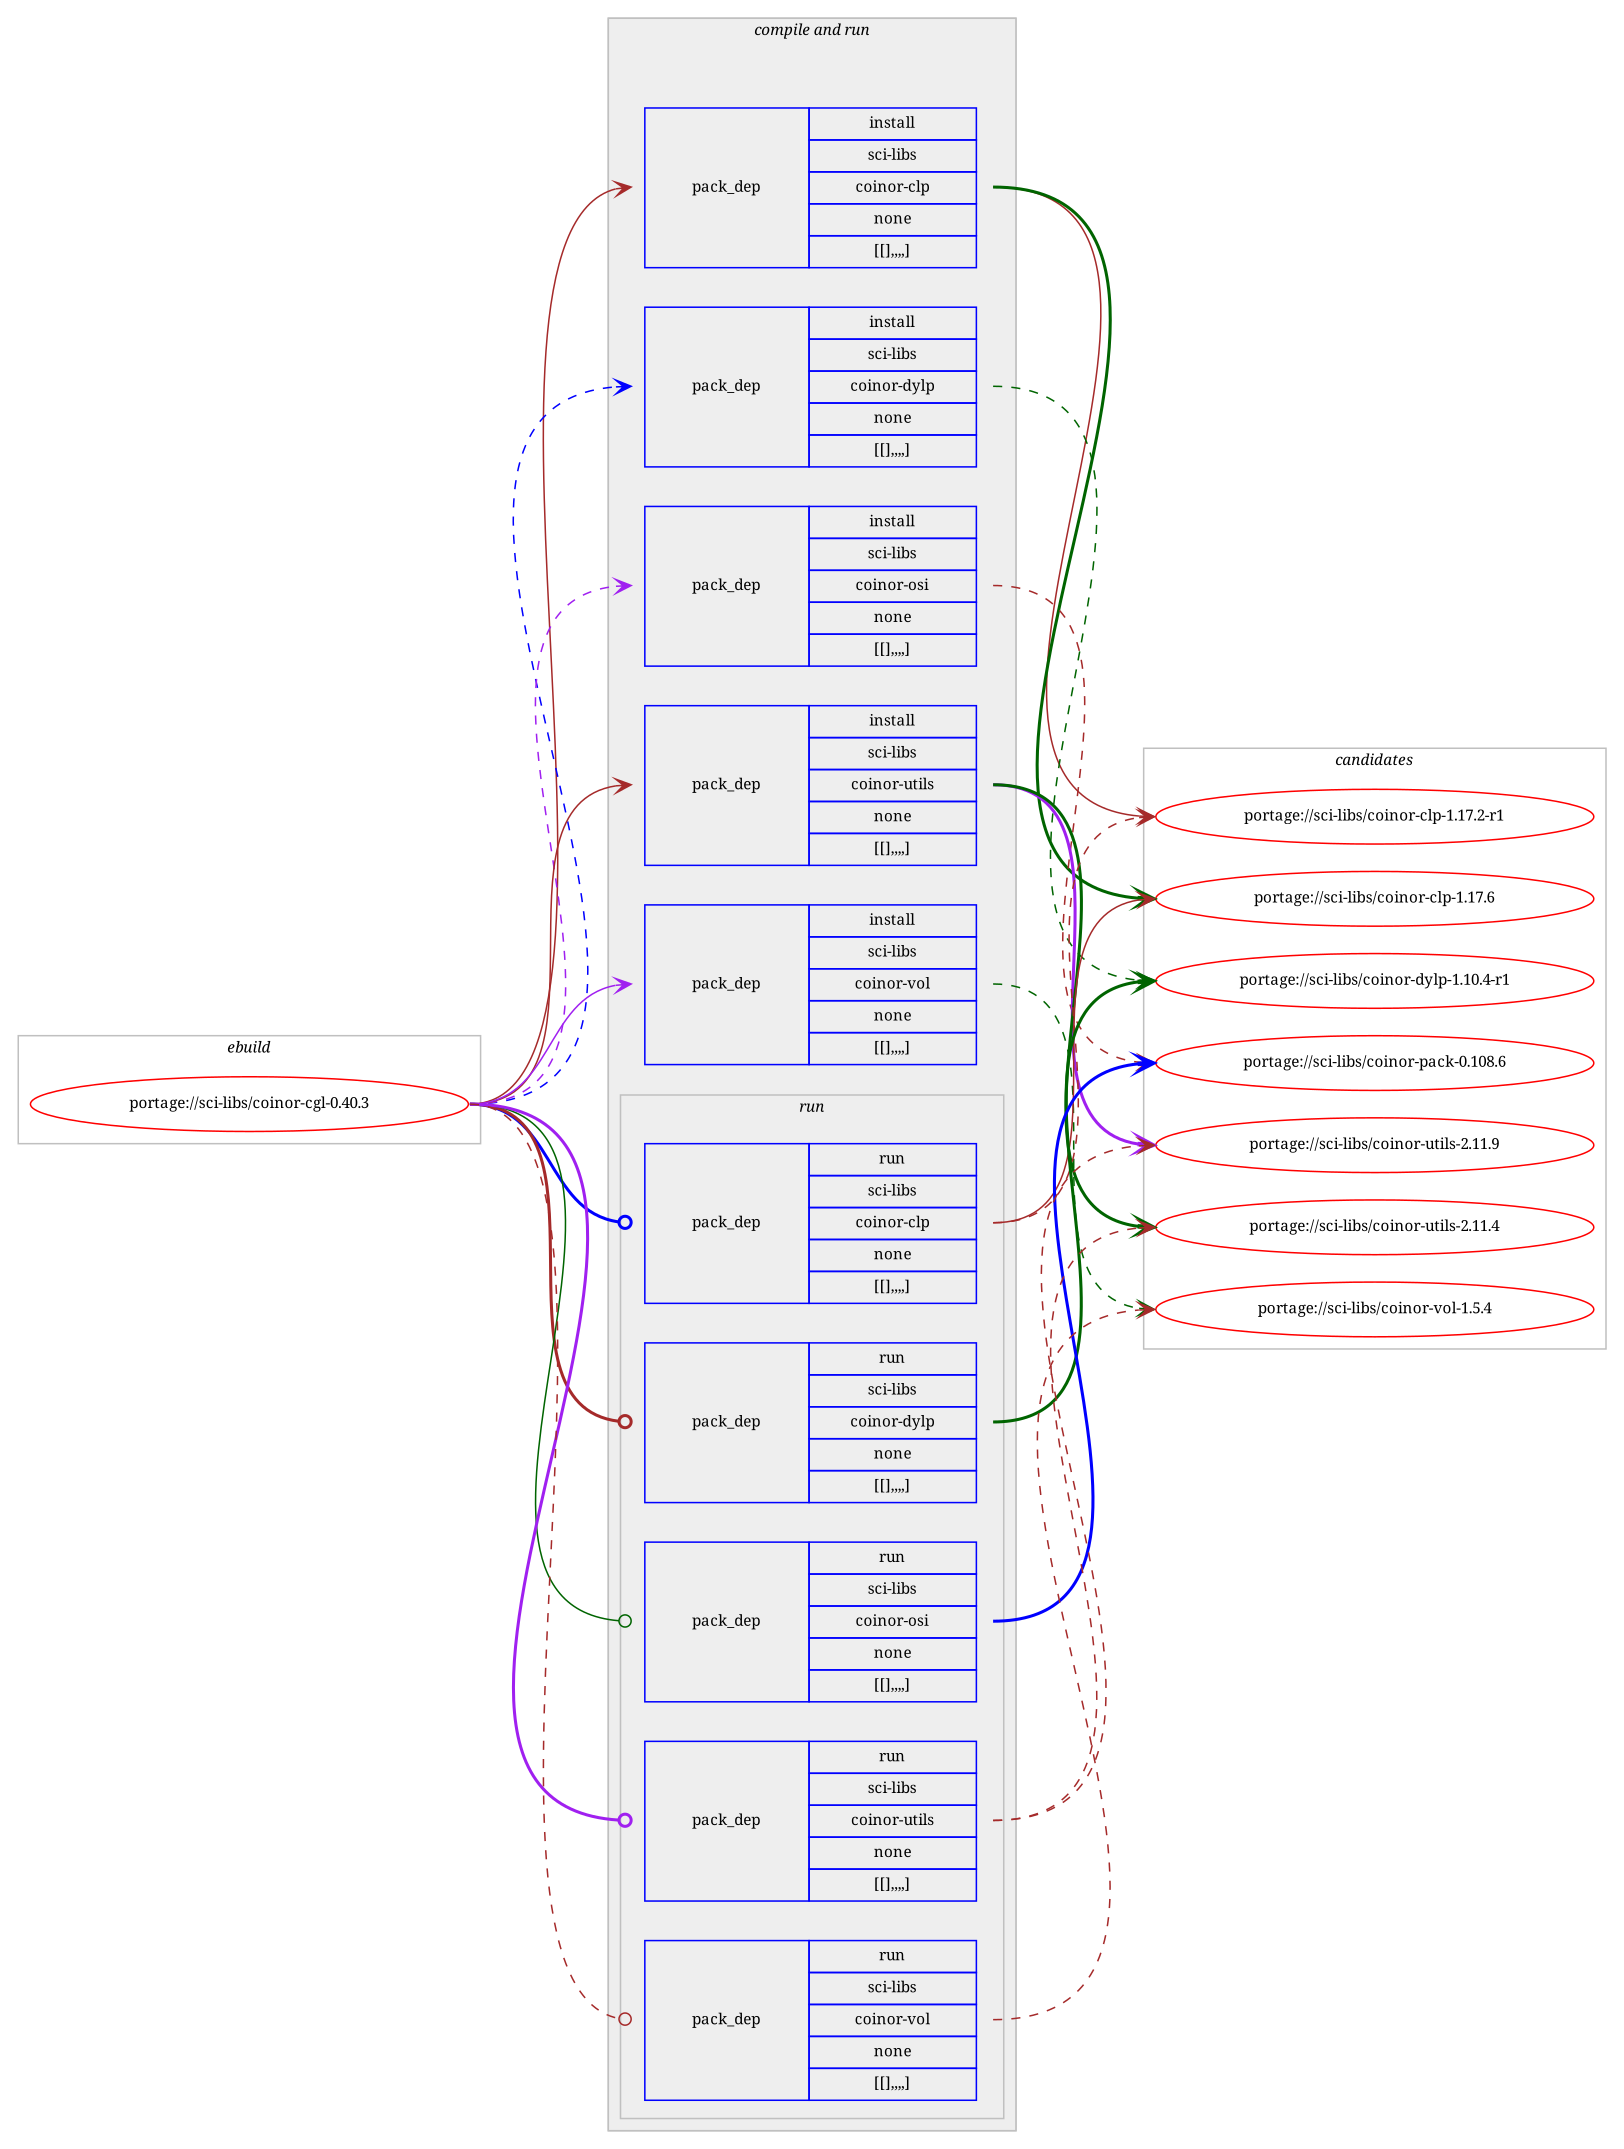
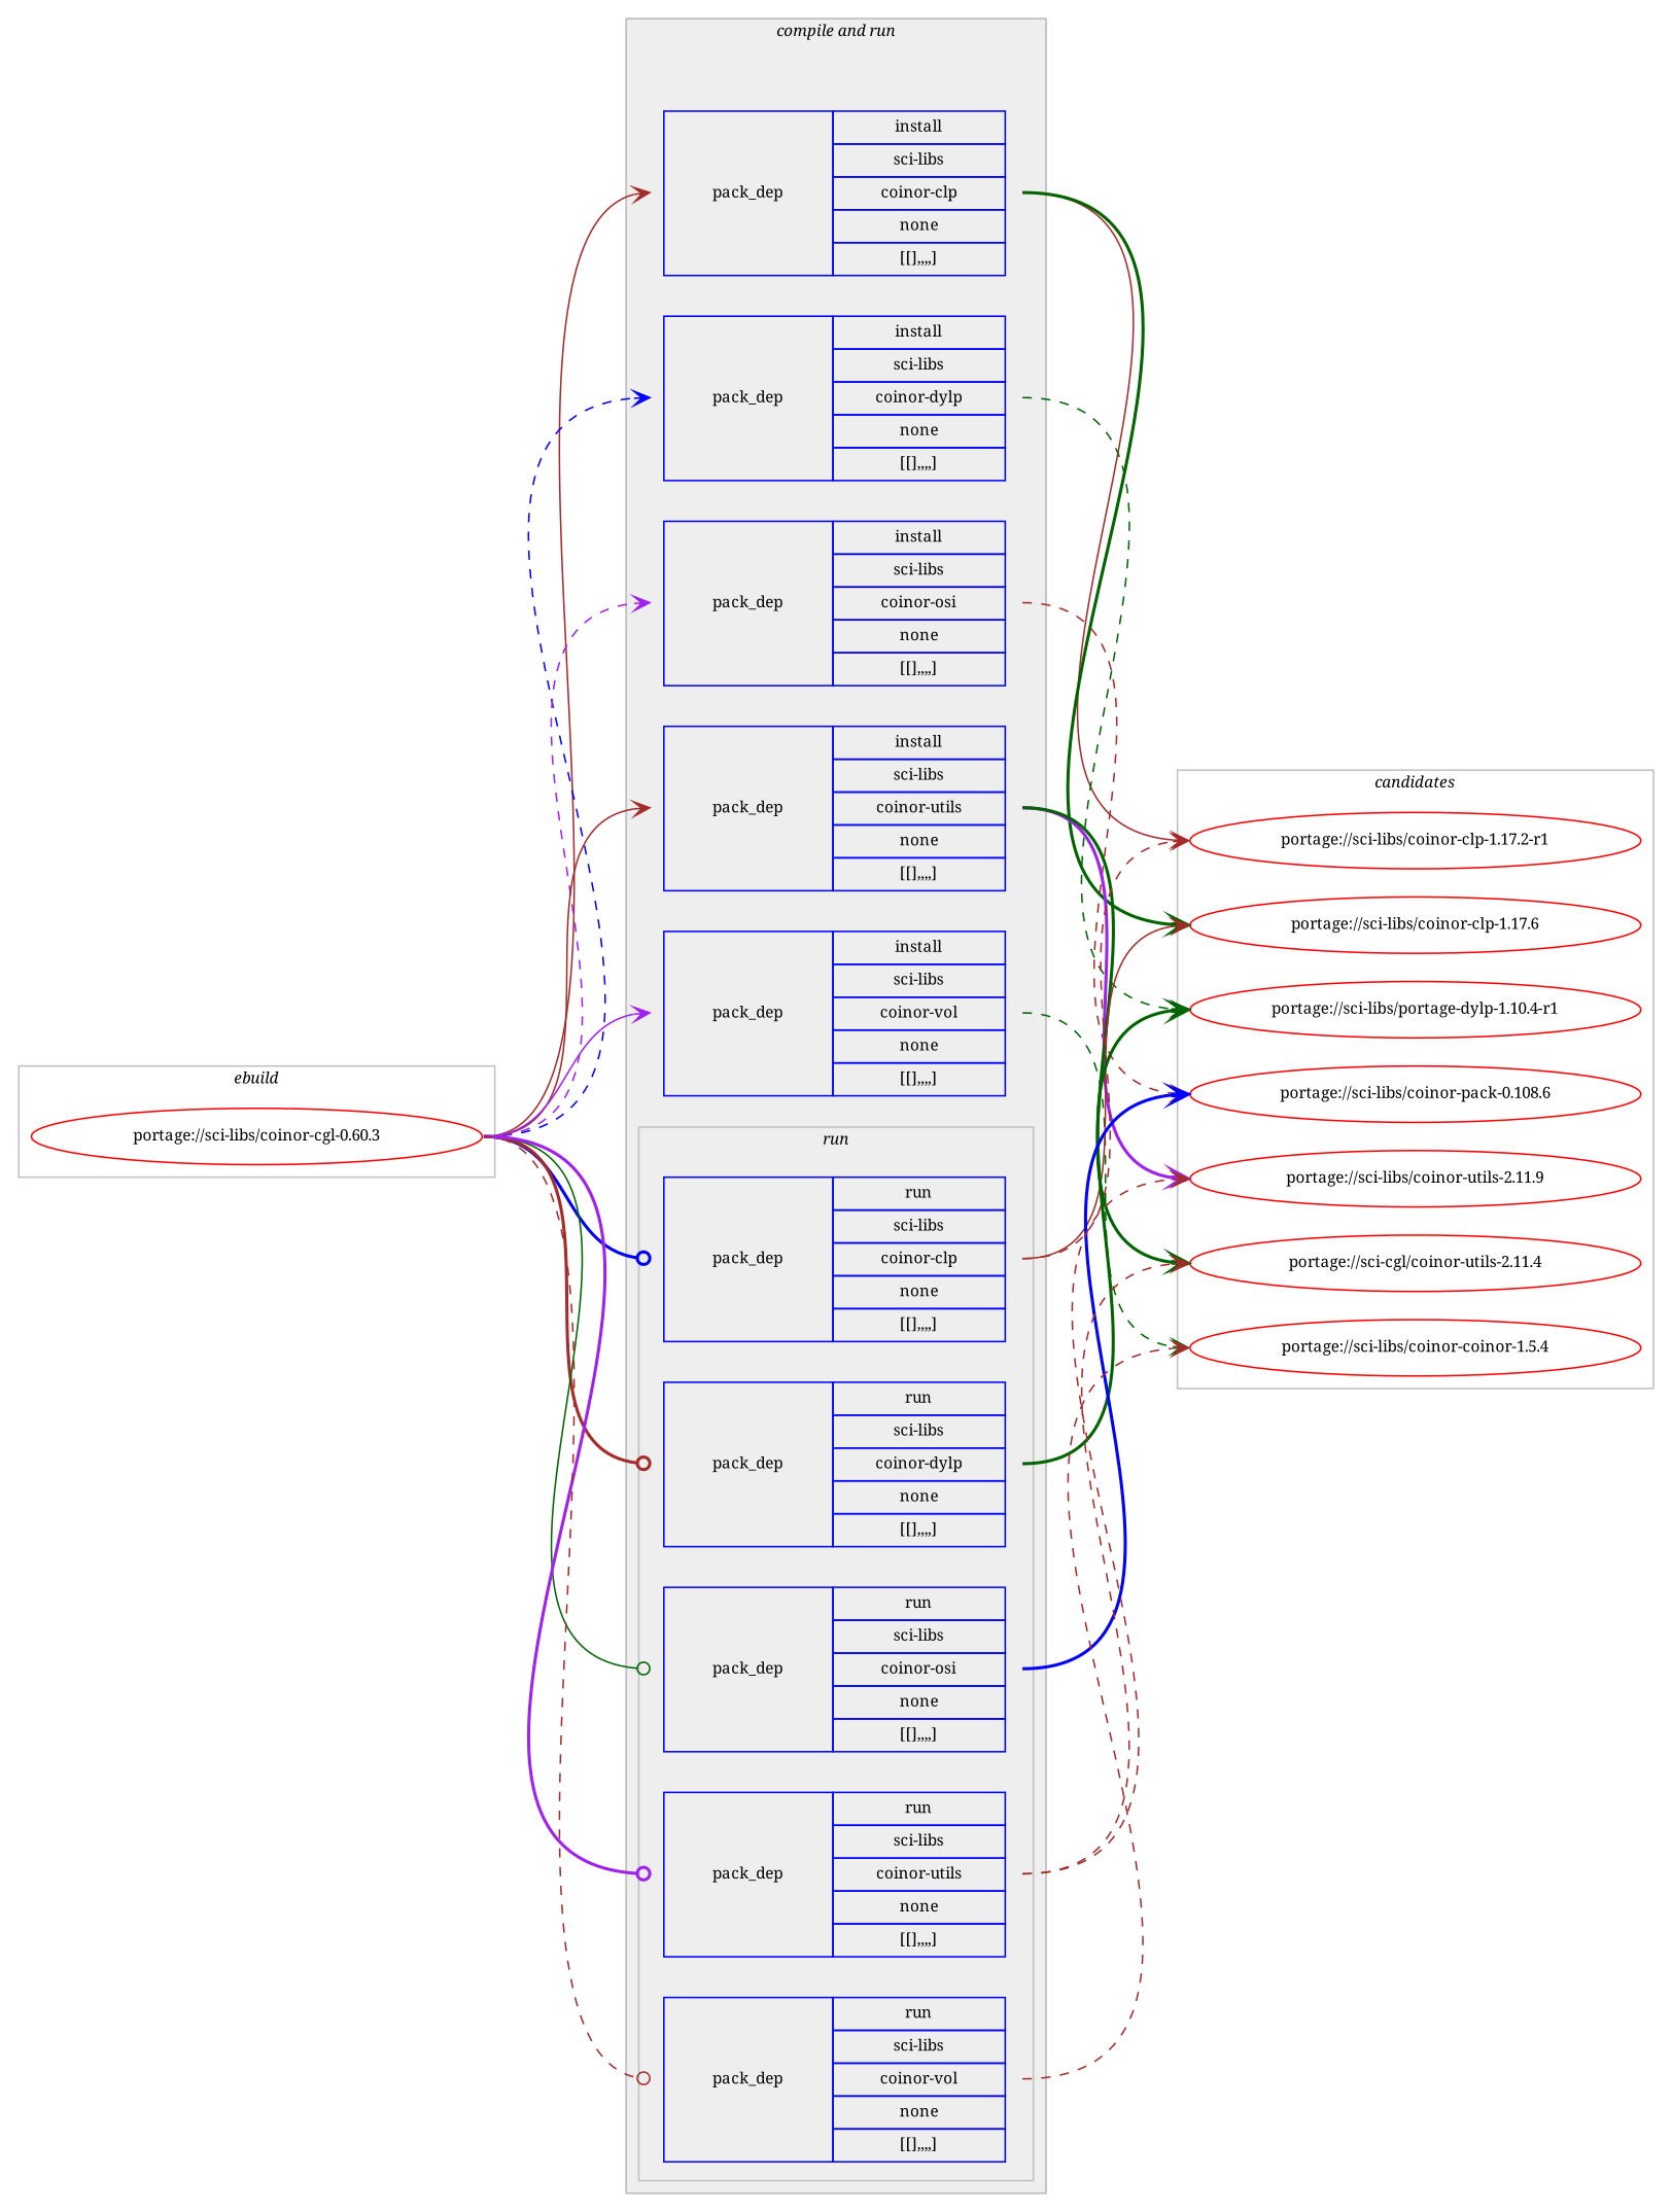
  digraph {
    compound=true
    concentrate=true
    fontname="Noto Serif"
    fontsize=10
    newrank=true
    rankdir=LR
    ranksep=1.5
    node [color=blue fontname="Noto Serif" fontsize=10 shape=none]
    edge [arrowhead=vee color=brown fontname="Noto Serif" headport=w style=dashed tailport=e weight=100]
-   n1 [color=red label="portage://sci-libs/coinor-cgl-0.40.3" width=4 shape=""]
+   n1 [color=red label="portage://sci-libs/coinor-cgl-0.60.3" width=4 shape=""]
    n2 [label=<<TABLE BORDER="0" CELLBORDER="1" CELLSPACING="0" CELLPADDING="4" WIDTH="220"><TR><TD ROWSPAN="6" CELLPADDING="30">pack_dep</TD></TR><TR><TD WIDTH="110">install</TD></TR><TR><TD>sci-libs</TD></TR><TR><TD>coinor-clp</TD></TR><TR><TD>none</TD></TR><TR><TD>[[],,,,]</TD></TR></TABLE>>]
    n3 [label=<<TABLE BORDER="0" CELLBORDER="1" CELLSPACING="0" CELLPADDING="4" WIDTH="220"><TR><TD ROWSPAN="6" CELLPADDING="30">pack_dep</TD></TR><TR><TD WIDTH="110">install</TD></TR><TR><TD>sci-libs</TD></TR><TR><TD>coinor-dylp</TD></TR><TR><TD>none</TD></TR><TR><TD>[[],,,,]</TD></TR></TABLE>>]
    n4 [label=<<TABLE BORDER="0" CELLBORDER="1" CELLSPACING="0" CELLPADDING="4" WIDTH="220"><TR><TD ROWSPAN="6" CELLPADDING="30">pack_dep</TD></TR><TR><TD WIDTH="110">install</TD></TR><TR><TD>sci-libs</TD></TR><TR><TD>coinor-osi</TD></TR><TR><TD>none</TD></TR><TR><TD>[[],,,,]</TD></TR></TABLE>>]
    n5 [label=<<TABLE BORDER="0" CELLBORDER="1" CELLSPACING="0" CELLPADDING="4" WIDTH="220"><TR><TD ROWSPAN="6" CELLPADDING="30">pack_dep</TD></TR><TR><TD WIDTH="110">install</TD></TR><TR><TD>sci-libs</TD></TR><TR><TD>coinor-utils</TD></TR><TR><TD>none</TD></TR><TR><TD>[[],,,,]</TD></TR></TABLE>>]
    n6 [label=<<TABLE BORDER="0" CELLBORDER="1" CELLSPACING="0" CELLPADDING="4" WIDTH="220"><TR><TD ROWSPAN="6" CELLPADDING="30">pack_dep</TD></TR><TR><TD WIDTH="110">install</TD></TR><TR><TD>sci-libs</TD></TR><TR><TD>coinor-vol</TD></TR><TR><TD>none</TD></TR><TR><TD>[[],,,,]</TD></TR></TABLE>>]
    n7 [label=<<TABLE BORDER="0" CELLBORDER="1" CELLSPACING="0" CELLPADDING="4" WIDTH="220"><TR><TD ROWSPAN="6" CELLPADDING="30">pack_dep</TD></TR><TR><TD WIDTH="110">run</TD></TR><TR><TD>sci-libs</TD></TR><TR><TD>coinor-clp</TD></TR><TR><TD>none</TD></TR><TR><TD>[[],,,,]</TD></TR></TABLE>>]
    n8 [label=<<TABLE BORDER="0" CELLBORDER="1" CELLSPACING="0" CELLPADDING="4" WIDTH="220"><TR><TD ROWSPAN="6" CELLPADDING="30">pack_dep</TD></TR><TR><TD WIDTH="110">run</TD></TR><TR><TD>sci-libs</TD></TR><TR><TD>coinor-dylp</TD></TR><TR><TD>none</TD></TR><TR><TD>[[],,,,]</TD></TR></TABLE>>]
    n9 [label=<<TABLE BORDER="0" CELLBORDER="1" CELLSPACING="0" CELLPADDING="4" WIDTH="220"><TR><TD ROWSPAN="6" CELLPADDING="30">pack_dep</TD></TR><TR><TD WIDTH="110">run</TD></TR><TR><TD>sci-libs</TD></TR><TR><TD>coinor-osi</TD></TR><TR><TD>none</TD></TR><TR><TD>[[],,,,]</TD></TR></TABLE>>]
    n10 [label=<<TABLE BORDER="0" CELLBORDER="1" CELLSPACING="0" CELLPADDING="4" WIDTH="220"><TR><TD ROWSPAN="6" CELLPADDING="30">pack_dep</TD></TR><TR><TD WIDTH="110">run</TD></TR><TR><TD>sci-libs</TD></TR><TR><TD>coinor-utils</TD></TR><TR><TD>none</TD></TR><TR><TD>[[],,,,]</TD></TR></TABLE>>]
    n11 [label=<<TABLE BORDER="0" CELLBORDER="1" CELLSPACING="0" CELLPADDING="4" WIDTH="220"><TR><TD ROWSPAN="6" CELLPADDING="30">pack_dep</TD></TR><TR><TD WIDTH="110">run</TD></TR><TR><TD>sci-libs</TD></TR><TR><TD>coinor-vol</TD></TR><TR><TD>none</TD></TR><TR><TD>[[],,,,]</TD></TR></TABLE>>]
    n12 [color=red label="portage://sci-libs/coinor-clp-1.17.2-r1" width=4 shape=""]
    n13 [color=red label="portage://sci-libs/coinor-clp-1.17.6" width=4 shape=""]
-   n14 [color=red label="portage://sci-libs/coinor-dylp-1.10.4-r1" width=4 shape=""]
+   n14 [color=red label="portage://sci-libs/portage-dylp-1.10.4-r1" width=4 shape=""]
    n15 [color=red label="portage://sci-libs/coinor-pack-0.108.6" width=4 shape=""]
    n16 [color=red label="portage://sci-libs/coinor-utils-2.11.9" width=4 shape=""]
-   n17 [color=red label="portage://sci-libs/coinor-utils-2.11.4" width=4 shape=""]
-   n18 [color=red label="portage://sci-libs/coinor-vol-1.5.4" width=4 shape=""]
+   n17 [color=red label="portage://sci-cgl/coinor-utils-2.11.4" width=4 shape=""]
+   n18 [color=red label="portage://sci-libs/coinor-coinor-1.5.4" width=4 shape=""]
    subgraph cluster_1 {
      color=gray
      label=<<i>ebuild</i>>
      n1
    }
    subgraph cluster_2 {
      color=gray
      label=<<i>dependencies</i>>
      subgraph cluster_3 {
        color=gray
        fillcolor="#eeeeee"
        label=<<i>compile</i>>
        style=filled
        subgraph sub_4 {
          color=gray
          fillcolor="#eeeeee"
          label=<<i>compile</i>>
          style=filled
          n2
        }
        subgraph sub_5 {
          color=gray
          fillcolor="#eeeeee"
          label=<<i>compile</i>>
          style=filled
          n3
        }
        subgraph sub_6 {
          color=gray
          fillcolor="#eeeeee"
          label=<<i>compile</i>>
          style=filled
          n4
        }
        subgraph sub_7 {
          color=gray
          fillcolor="#eeeeee"
          label=<<i>compile</i>>
          style=filled
          n5
        }
        subgraph sub_8 {
          color=gray
          fillcolor="#eeeeee"
          label=<<i>compile</i>>
          style=filled
          n6
        }
      }
      subgraph cluster_9 {
        color=gray
        fillcolor="#eeeeee"
        label=<<i>compile and run</i>>
        style=filled
      }
      subgraph cluster_10 {
        color=gray
        fillcolor="#eeeeee"
        label=<<i>run</i>>
        style=filled
        subgraph sub_11 {
          color=gray
          fillcolor="#eeeeee"
          label=<<i>run</i>>
          style=filled
          n7
        }
        subgraph sub_12 {
          color=gray
          fillcolor="#eeeeee"
          label=<<i>run</i>>
          style=filled
          n8
        }
        subgraph sub_13 {
          color=gray
          fillcolor="#eeeeee"
          label=<<i>run</i>>
          style=filled
          n9
        }
        subgraph sub_14 {
          color=gray
          fillcolor="#eeeeee"
          label=<<i>run</i>>
          style=filled
          n10
        }
        subgraph sub_15 {
          color=gray
          fillcolor="#eeeeee"
          label=<<i>run</i>>
          style=filled
          n11
        }
      }
    }
    subgraph cluster_16 {
      color=gray
      label=<<i>candidates</i>>
      rank=same
      subgraph sub_17 {
        color=black
        label=<<i>candidates</i>>
        nodesep=1
        rank=same
        n12
        n13
      }
      subgraph sub_18 {
        color=black
        label=<<i>candidates</i>>
        nodesep=1
        rank=same
        n14
      }
      subgraph sub_19 {
        color=black
        label=<<i>candidates</i>>
        nodesep=1
        rank=same
        n15
      }
      subgraph sub_20 {
        color=black
        label=<<i>candidates</i>>
        nodesep=1
        rank=same
        n16
        n17
      }
      subgraph sub_21 {
        color=black
        label=<<i>candidates</i>>
        nodesep=1
        rank=same
        n18
      }
      subgraph sub_22 {
        color=black
        label=<<i>candidates</i>>
        nodesep=1
        rank=same
        n12
        n13
      }
      subgraph sub_23 {
        color=black
        label=<<i>candidates</i>>
        nodesep=1
        rank=same
        n14
      }
      subgraph sub_24 {
        color=black
        label=<<i>candidates</i>>
        nodesep=1
        rank=same
        n15
      }
      subgraph sub_25 {
        color=black
        label=<<i>candidates</i>>
        nodesep=1
        rank=same
        n18
      }
      subgraph sub_26 {
        color=black
        label=<<i>candidates</i>>
        nodesep=1
        rank=same
        n16
        n17
      }
    }
    n1 -> n2 [style=solid weight=20]
    n1 -> n3 [color=blue weight=20]
    n1 -> n4 [color=purple weight=20]
    n1 -> n5 [style=solid weight=20]
    n1 -> n6 [color=purple style=solid weight=20]
    n1 -> n7 [arrowhead=odot color=blue style=bold weight=20]
    n1 -> n8 [arrowhead=odot style=bold weight=20]
    n1 -> n9 [arrowhead=odot color=darkgreen style=solid weight=20]
    n1 -> n10 [arrowhead=odot color=purple style=bold weight=20]
    n1 -> n11 [arrowhead=odot weight=20]
    n2 -> n12 [style=solid]
    n2 -> n13 [color=darkgreen style=bold]
    n3 -> n14 [color=darkgreen]
    n4 -> n15
    n5 -> n16 [color=purple style=bold]
    n5 -> n17 [color=darkgreen style=bold]
    n6 -> n18 [color=darkgreen]
    n7 -> n12
    n7 -> n13 [style=solid]
    n8 -> n14 [color=darkgreen style=bold]
    n9 -> n15 [color=blue style=bold]
    n10 -> n16
    n10 -> n17
    n11 -> n18
  }
